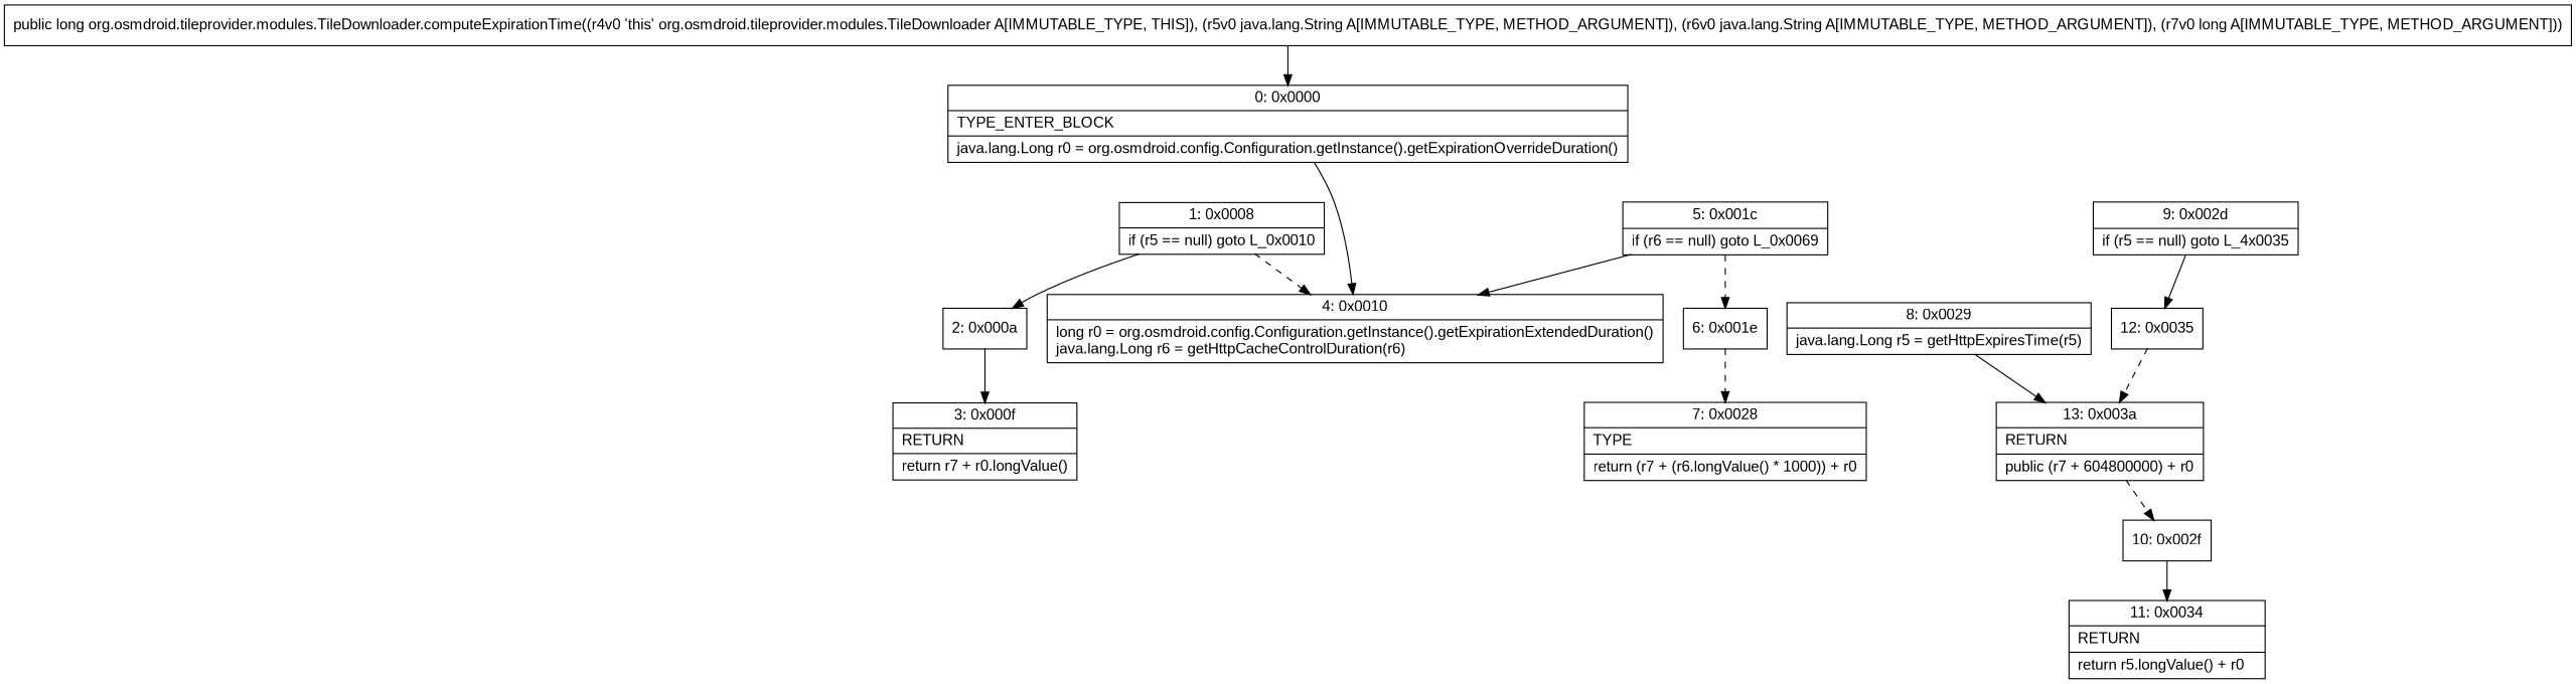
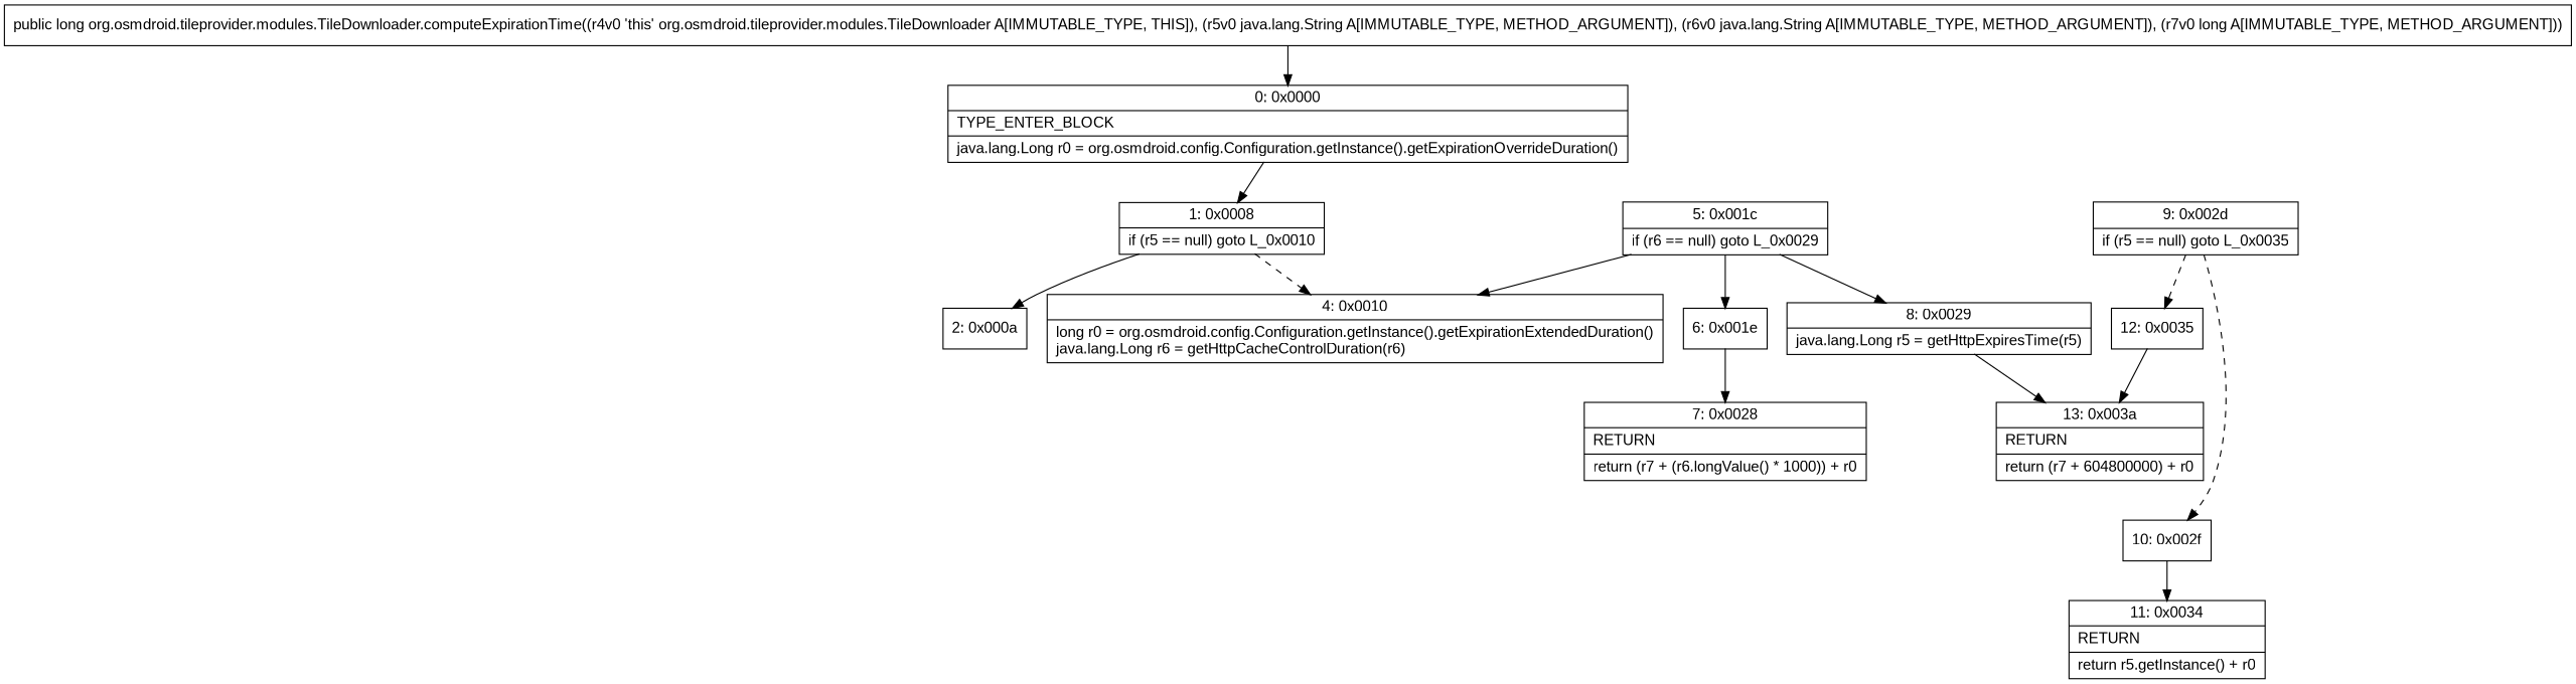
  digraph {
    fontname="Liberation Sans"
    node [fontname="Liberation Sans" shape=record]
    edge [fontname="Liberation Sans"]
    n1 [label="{0\:\ 0x0000|TYPE_ENTER_BLOCK\l|java.lang.Long r0 = org.osmdroid.config.Configuration.getInstance().getExpirationOverrideDuration()\l}"]
    n2 [label="{1\:\ 0x0008|if (r5 == null) goto L_0x0010\l}"]
    n3 [label="{2\:\ 0x000a}"]
    n4 [label="{4\:\ 0x0010|long r0 = org.osmdroid.config.Configuration.getInstance().getExpirationExtendedDuration()\ljava.lang.Long r6 = getHttpCacheControlDuration(r6)\l}"]
-   n5 [label="{3\:\ 0x000f|RETURN\l|return r7 + r0.longValue()\l}"]
-   n6 [label="{5\:\ 0x001c|if (r6 == null) goto L_0x0069\l}"]
+   n6 [label="{5\:\ 0x001c|if (r6 == null) goto L_0x0029\l}"]
    n7 [label="{6\:\ 0x001e}"]
    n8 [label="{8\:\ 0x0029|java.lang.Long r5 = getHttpExpiresTime(r5)\l}"]
-   n9 [label="{7\:\ 0x0028|TYPE\l|return (r7 + (r6.longValue() * 1000)) + r0\l}"]
-   n10 [label="{13\:\ 0x003a|RETURN\l|public (r7 + 604800000) + r0\l}"]
-   n11 [label="{9\:\ 0x002d|if (r5 == null) goto L_4x0035\l}"]
+   n9 [label="{7\:\ 0x0028|RETURN\l|return (r7 + (r6.longValue() * 1000)) + r0\l}"]
+   n10 [label="{13\:\ 0x003a|RETURN\l|return (r7 + 604800000) + r0\l}"]
+   n11 [label="{9\:\ 0x002d|if (r5 == null) goto L_0x0035\l}"]
    n12 [label="{10\:\ 0x002f}"]
    n13 [label="{12\:\ 0x0035}"]
-   n14 [label="{11\:\ 0x0034|RETURN\l|return r5.longValue() + r0\l}"]
+   n14 [label="{11\:\ 0x0034|RETURN\l|return r5.getInstance() + r0\l}"]
    n15 [label="{public long org.osmdroid.tileprovider.modules.TileDownloader.computeExpirationTime((r4v0 'this' org.osmdroid.tileprovider.modules.TileDownloader A[IMMUTABLE_TYPE, THIS]), (r5v0 java.lang.String A[IMMUTABLE_TYPE, METHOD_ARGUMENT]), (r6v0 java.lang.String A[IMMUTABLE_TYPE, METHOD_ARGUMENT]), (r7v0 long A[IMMUTABLE_TYPE, METHOD_ARGUMENT])) }"]
-   n1 -> n4
+   n1 -> n2
    n2 -> n3 [style=solid]
    n2 -> n4 [style=dashed]
-   n3 -> n5
    n6 -> n4
-   n6 -> n7 [style=dashed]
-   n7 -> n9 [style=dashed]
+   n6 -> n7 [style=solid]
+   n6 -> n8
+   n7 -> n9
    n8 -> n10
-   n10 -> n12 [style=dashed]
-   n11 -> n13
+   n11 -> n12 [style=dashed]
+   n11 -> n13 [style=dashed]
    n12 -> n14
-   n13 -> n10 [style=dashed]
+   n13 -> n10
    n15 -> n1
  }
